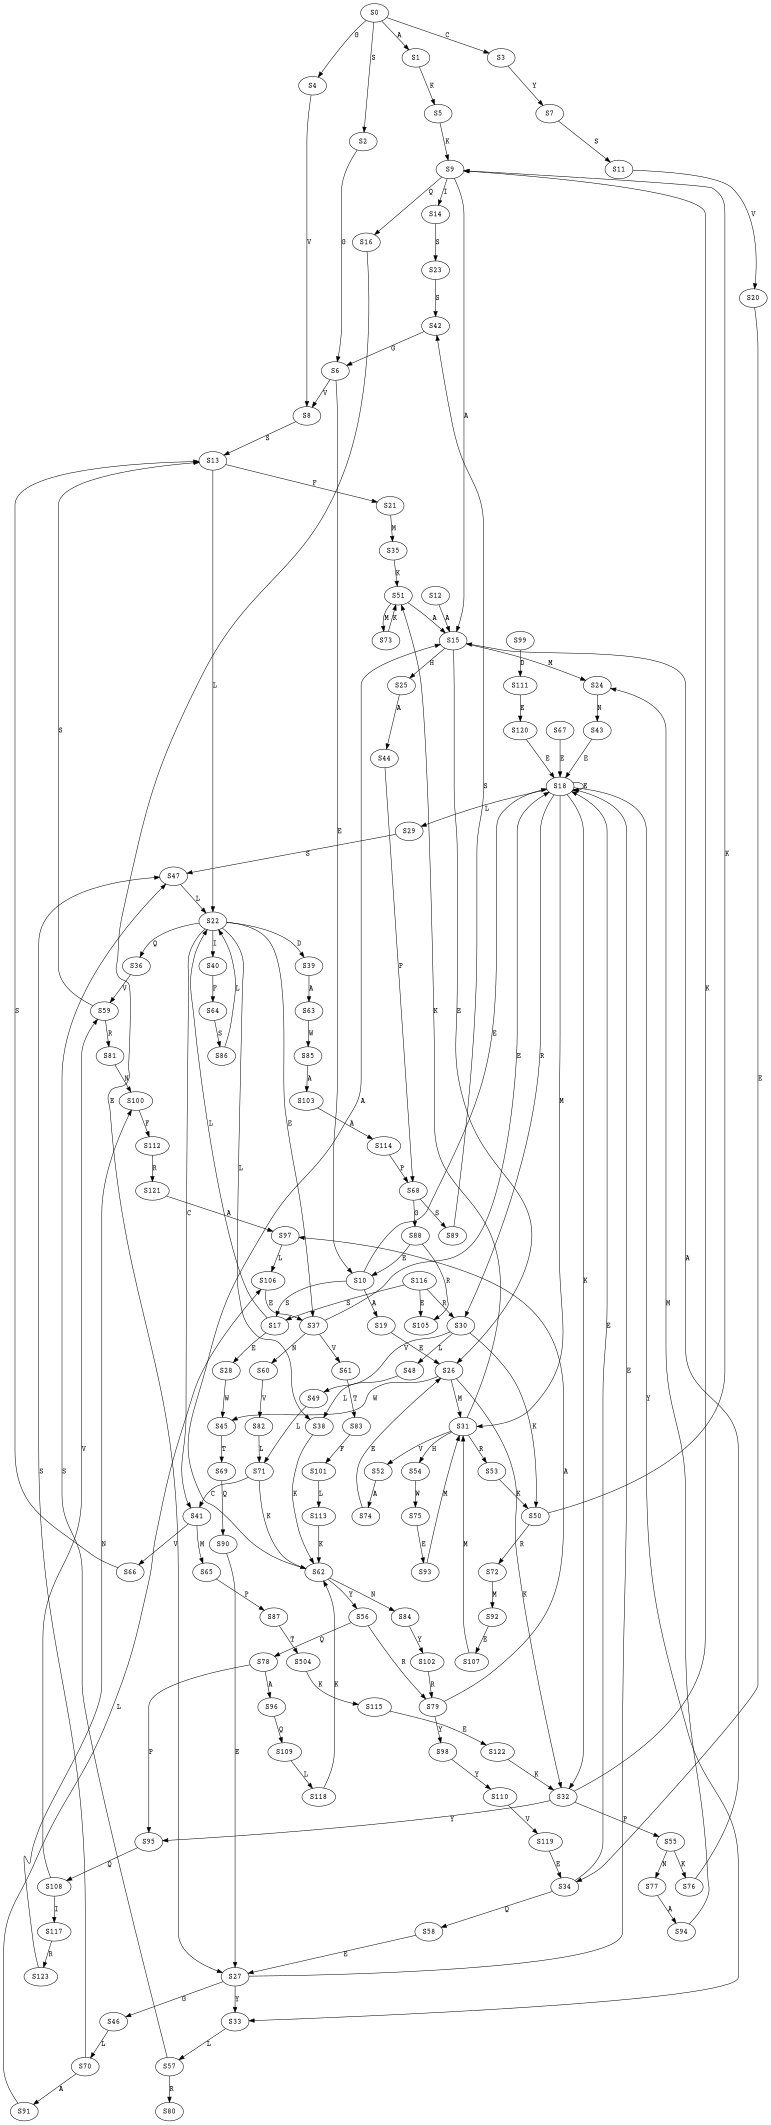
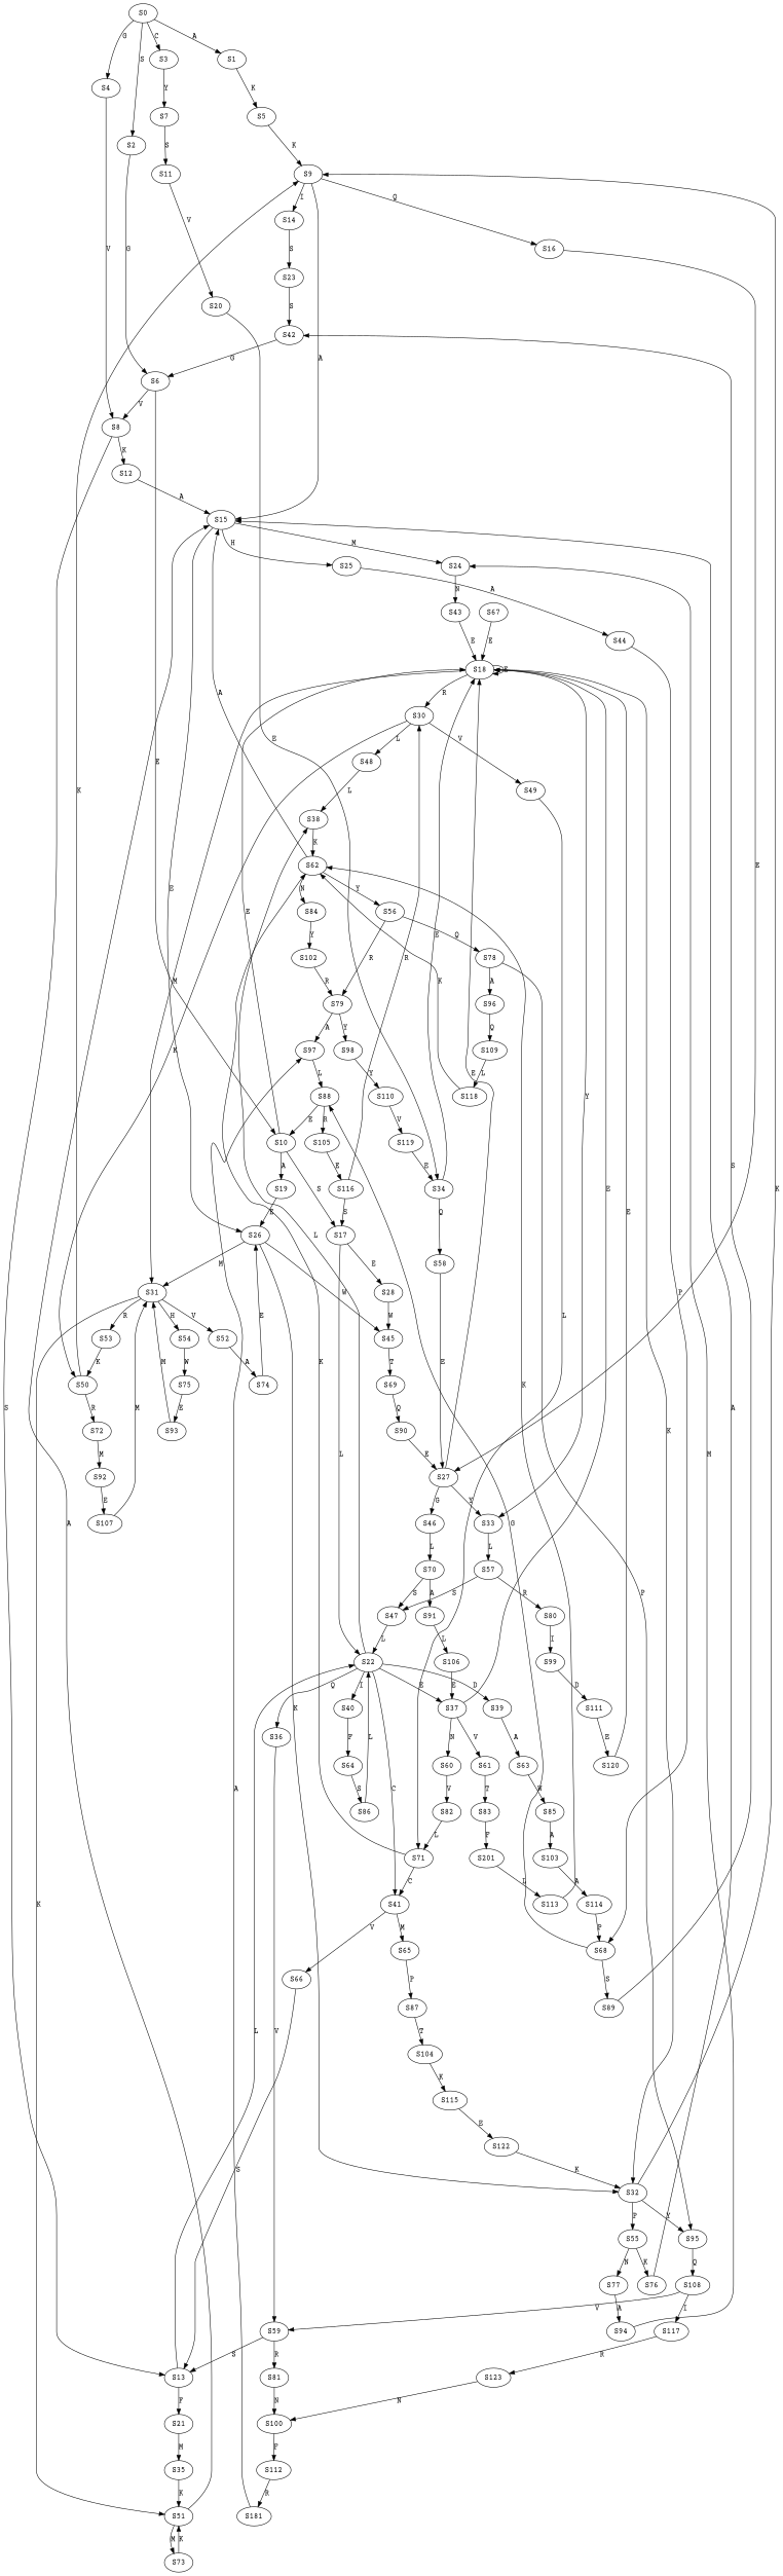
  strict digraph {
    fontname="Courier Prime"
    node [fontname="Courier Prime"]
    edge [fontname="Courier Prime"]
    S0
    S1
    S2
    S3
    S4
    S5
    S6
    S7
    S8
    S9
    S10
    S11
    S12
    S13
    S14
    S15
    S16
    S17
    S18
    S19
    S20
    S21
    S22
    S23
    S24
    S25
    S26
    S27
    S28
-   S29
    S30
    S31
    S32
    S33
    S34
    S35
    S36
    S37
    S38
    S39
    S40
    S41
    S42
    S43
    S44
    S45
    S46
    S47
    S48
    S49
    S50
    S51
    S52
    S53
    S54
    S55
    S95
    S57
    S58
    S59
    S60
    S61
    S62
    S63
    S64
    S65
    S66
    S68
    S69
    S70
    S71
    S72
    S73
    S74
    S75
    S76
    S77
    S56
    S78
    S79
    S80
    S81
    S82
    S83
    S84
    S85
    S86
    S87
    S67
    S88
    S89
    S90
    S91
    S92
    S93
    S94
    S96
    S97
    S98
    S99
    S100
-   S101
+   S101 [label=S201]
    S102
    S103
-   S104 [label=S504]
+   S104
    S105
    S106
    S107
    S108
    S109
    S110
    S111
    S112
    S113
    S114
    S115
    S116
    S117
    S118
    S119
    S120
-   S121
+   S121 [label=S181]
    S122
    S123
    S0 -> S1 [label=A]
    S0 -> S2 [label=S]
    S0 -> S3 [label=C]
    S0 -> S4 [label=G]
    S1 -> S5 [label=K]
    S2 -> S6 [label=G]
    S3 -> S7 [label=Y]
    S4 -> S8 [label=V]
    S5 -> S9 [label=K]
    S6 -> S8 [label=V]
    S6 -> S10 [label=E]
    S7 -> S11 [label=S]
+   S8 -> S12 [label=K]
    S8 -> S13 [label=S]
    S9 -> S14 [label=I]
    S9 -> S15 [label=A]
    S9 -> S16 [label=Q]
    S10 -> S17 [label=S]
    S10 -> S18 [label=E]
    S10 -> S19 [label=A]
    S11 -> S20 [label=V]
    S12 -> S15 [label=A]
    S13 -> S21 [label=F]
    S13 -> S22 [label=L]
    S14 -> S23 [label=S]
    S15 -> S24 [label=M]
    S15 -> S25 [label=H]
    S15 -> S26 [label=E]
    S16 -> S27 [label=E]
    S17 -> S22 [label=L]
    S17 -> S28 [label=E]
    S18 -> S18 [label=E]
-   S18 -> S29 [label=L]
    S18 -> S30 [label=R]
    S18 -> S31 [label=M]
    S18 -> S32 [label=K]
    S18 -> S33 [label=Y]
    S19 -> S26 [label=E]
    S20 -> S34 [label=E]
    S21 -> S35 [label=M]
    S22 -> S36 [label=Q]
    S22 -> S37 [label=E]
    S22 -> S38 [label=L]
    S22 -> S39 [label=D]
    S22 -> S40 [label=I]
    S22 -> S41 [label=C]
    S23 -> S42 [label=S]
    S24 -> S43 [label=N]
    S25 -> S44 [label=A]
    S26 -> S31 [label=M]
    S26 -> S32 [label=K]
    S26 -> S45 [label=W]
    S27 -> S18 [label=E]
    S27 -> S33 [label=Y]
    S27 -> S46 [label=G]
    S28 -> S45 [label=W]
-   S29 -> S47 [label=S]
    S30 -> S48 [label=L]
    S30 -> S49 [label=V]
    S30 -> S50 [label=K]
    S31 -> S51 [label=K]
    S31 -> S52 [label=V]
    S31 -> S53 [label=R]
    S31 -> S54 [label=H]
    S32 -> S9 [label=K]
    S32 -> S55 [label=P]
    S32 -> S95 [label=Y]
    S33 -> S57 [label=L]
    S34 -> S18 [label=E]
    S34 -> S58 [label=Q]
    S35 -> S51 [label=K]
    S36 -> S59 [label=V]
    S37 -> S18 [label=E]
    S37 -> S60 [label=N]
    S37 -> S61 [label=V]
    S38 -> S62 [label=K]
    S39 -> S63 [label=A]
    S40 -> S64 [label=F]
    S41 -> S65 [label=M]
    S41 -> S66 [label=V]
    S42 -> S6 [label=G]
    S43 -> S18 [label=E]
    S44 -> S68 [label=P]
    S45 -> S69 [label=T]
    S46 -> S70 [label=L]
    S47 -> S22 [label=L]
    S48 -> S38 [label=L]
    S49 -> S71 [label=L]
    S50 -> S9 [label=K]
    S50 -> S72 [label=R]
    S51 -> S15 [label=A]
    S51 -> S73 [label=M]
    S52 -> S74 [label=A]
    S53 -> S50 [label=K]
    S54 -> S75 [label=W]
    S55 -> S76 [label=K]
    S55 -> S77 [label=N]
    S95 -> S108 [label=Q]
    S57 -> S47 [label=S]
    S57 -> S80 [label=R]
    S58 -> S27 [label=E]
    S59 -> S13 [label=S]
    S59 -> S81 [label=R]
    S60 -> S82 [label=V]
    S61 -> S83 [label=T]
    S62 -> S15 [label=A]
    S62 -> S56 [label=Y]
    S62 -> S84 [label=N]
    S63 -> S85 [label=W]
    S64 -> S86 [label=S]
    S65 -> S87 [label=P]
    S66 -> S13 [label=S]
    S68 -> S88 [label=G]
    S68 -> S89 [label=S]
    S69 -> S90 [label=Q]
    S70 -> S47 [label=S]
    S70 -> S91 [label=A]
    S71 -> S41 [label=C]
    S71 -> S62 [label=K]
    S72 -> S92 [label=M]
    S73 -> S51 [label=K]
    S74 -> S26 [label=E]
    S75 -> S93 [label=E]
    S76 -> S15 [label=A]
    S77 -> S94 [label=A]
    S56 -> S78 [label=Q]
    S56 -> S79 [label=R]
    S78 -> S95 [label=P]
    S78 -> S96 [label=A]
    S79 -> S97 [label=A]
    S79 -> S98 [label=Y]
+   S80 -> S99 [label=I]
    S81 -> S100 [label=N]
    S82 -> S71 [label=L]
    S83 -> S101 [label=F]
    S84 -> S102 [label=Y]
    S85 -> S103 [label=A]
    S86 -> S22 [label=L]
    S87 -> S104 [label=T]
    S67 -> S18 [label=E]
    S88 -> S10 [label=E]
    S88 -> S105 [label=R]
    S89 -> S42 [label=S]
    S90 -> S27 [label=E]
    S91 -> S106 [label=L]
    S92 -> S107 [label=E]
    S93 -> S31 [label=M]
    S94 -> S24 [label=M]
    S96 -> S109 [label=Q]
-   S97 -> S106 [label=L]
+   S97 -> S88 [label=L]
    S98 -> S110 [label=Y]
    S99 -> S111 [label=D]
    S100 -> S112 [label=F]
    S101 -> S113 [label=L]
    S102 -> S79 [label=R]
    S103 -> S114 [label=A]
    S104 -> S115 [label=K]
-   S116 -> S105 [label=E]
+   S105 -> S116 [label=E]
    S106 -> S37 [label=E]
    S107 -> S31 [label=M]
    S108 -> S59 [label=V]
    S108 -> S117 [label=I]
    S109 -> S118 [label=L]
    S110 -> S119 [label=V]
    S111 -> S120 [label=E]
    S112 -> S121 [label=R]
    S113 -> S62 [label=K]
    S114 -> S68 [label=P]
    S115 -> S122 [label=E]
    S116 -> S17 [label=S]
    S116 -> S30 [label=R]
    S117 -> S123 [label=R]
    S118 -> S62 [label=K]
    S119 -> S34 [label=E]
    S120 -> S18 [label=E]
    S121 -> S97 [label=A]
    S122 -> S32 [label=K]
    S123 -> S100 [label=N]
  }
